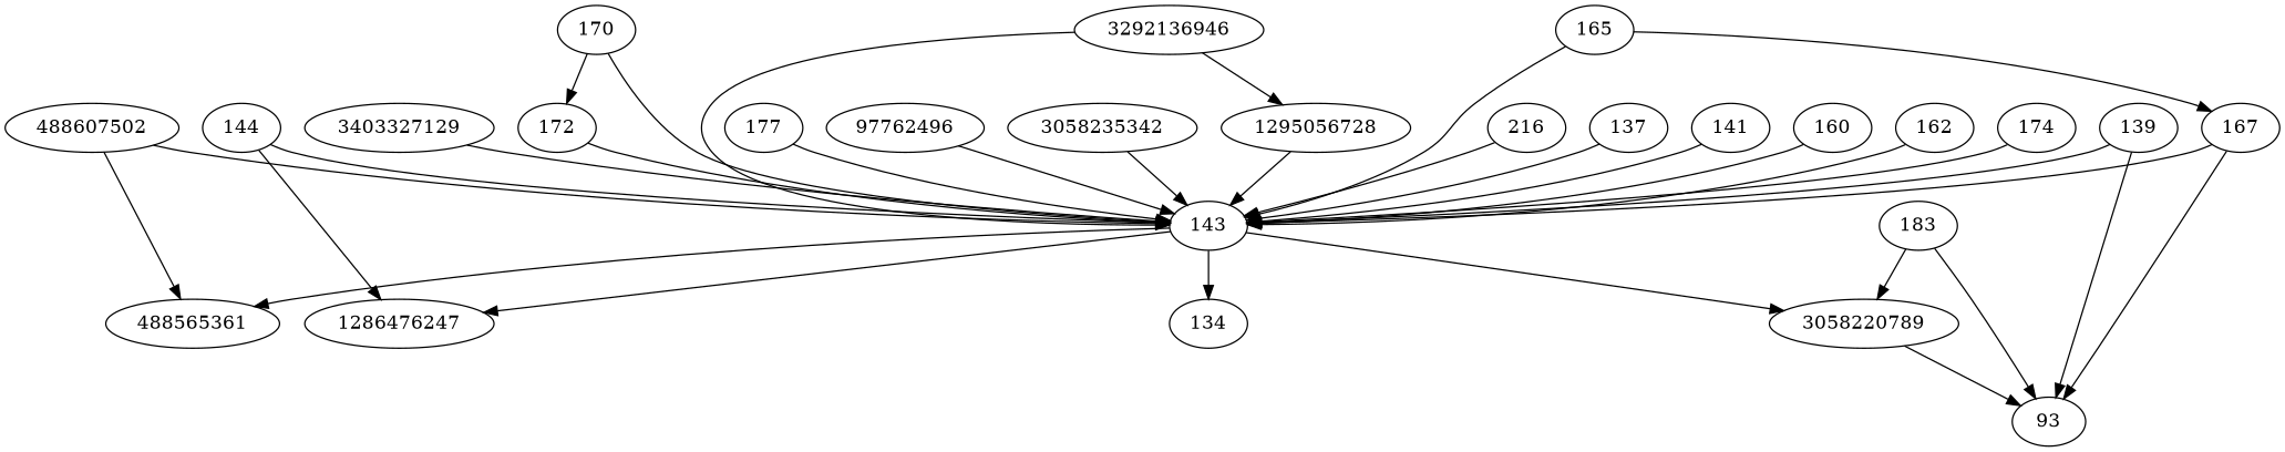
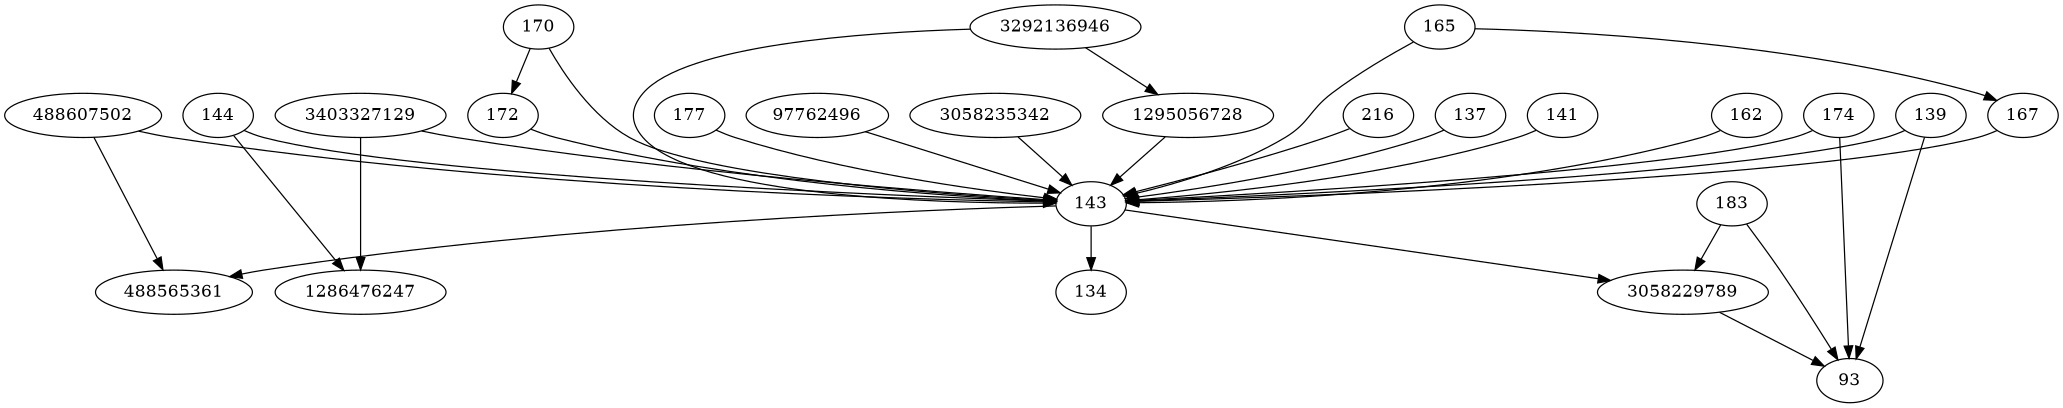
  strict digraph {
    137
    143
    488565361
    134
    1286476247
-   3058220789
+   3058220789 [label=3058229789]
    139
    93
    141
    488607502
    144
    3403327129
-   160
    162
    165
    167
    170
    172
    174
    177
    183
    97762496
    3058235342
    1295056728
    216
    3292136946
    137 -> 143
    143 -> 488565361
    143 -> 134
-   143 -> 1286476247
+   3403327129 -> 1286476247
    143 -> 3058220789
    3058220789 -> 93
    139 -> 143
    139 -> 93
    141 -> 143
    488607502 -> 143
    488607502 -> 488565361
    144 -> 143
    144 -> 1286476247
    3403327129 -> 143
-   160 -> 143
    162 -> 143
    165 -> 143
    165 -> 167
    167 -> 143
-   167 -> 93
+   174 -> 93
    170 -> 143
    170 -> 172
    172 -> 143
    174 -> 143
    177 -> 143
    183 -> 3058220789
    183 -> 93
    97762496 -> 143
    3058235342 -> 143
    1295056728 -> 143
    216 -> 143
    3292136946 -> 143
    3292136946 -> 1295056728
  }
